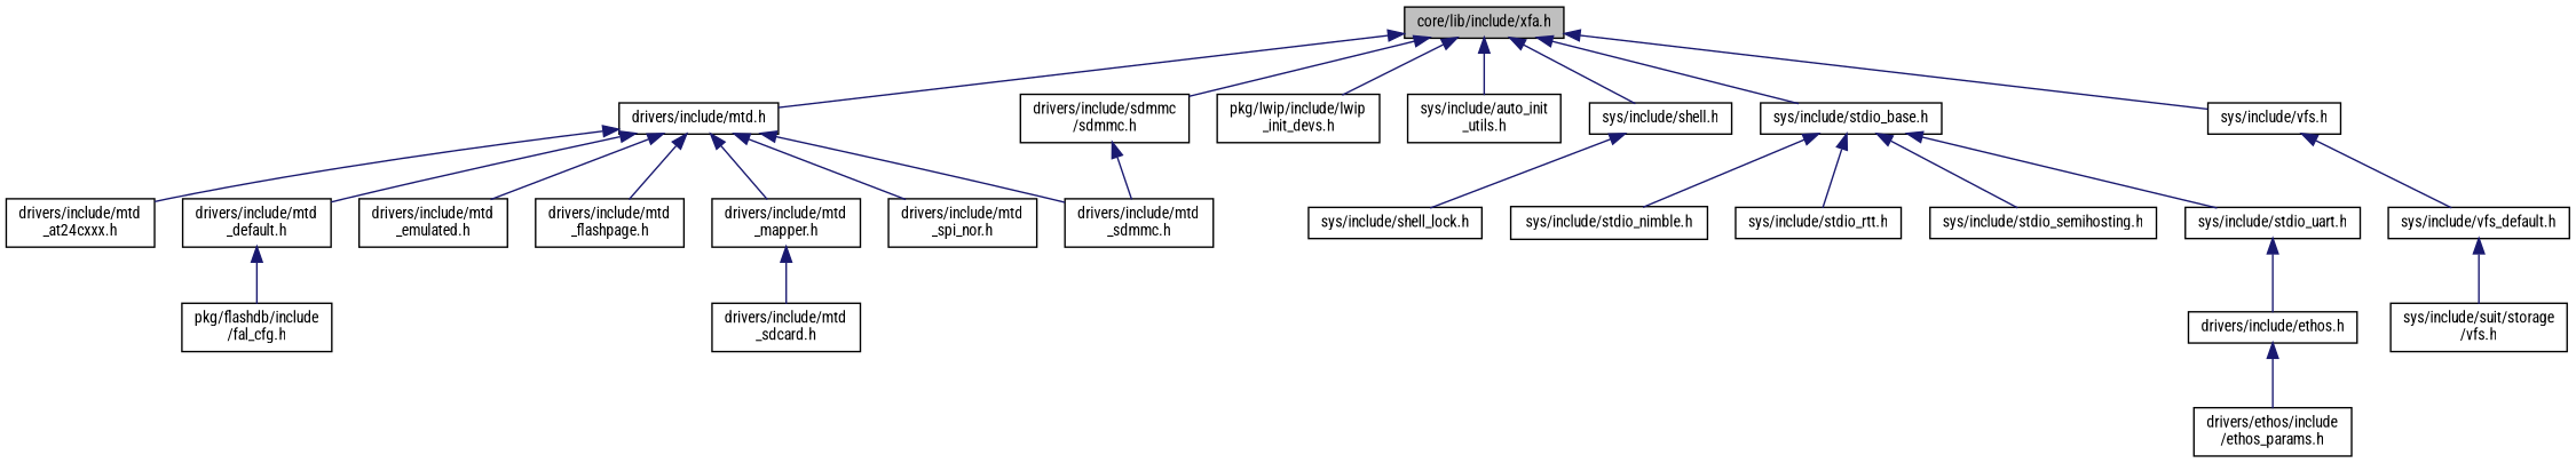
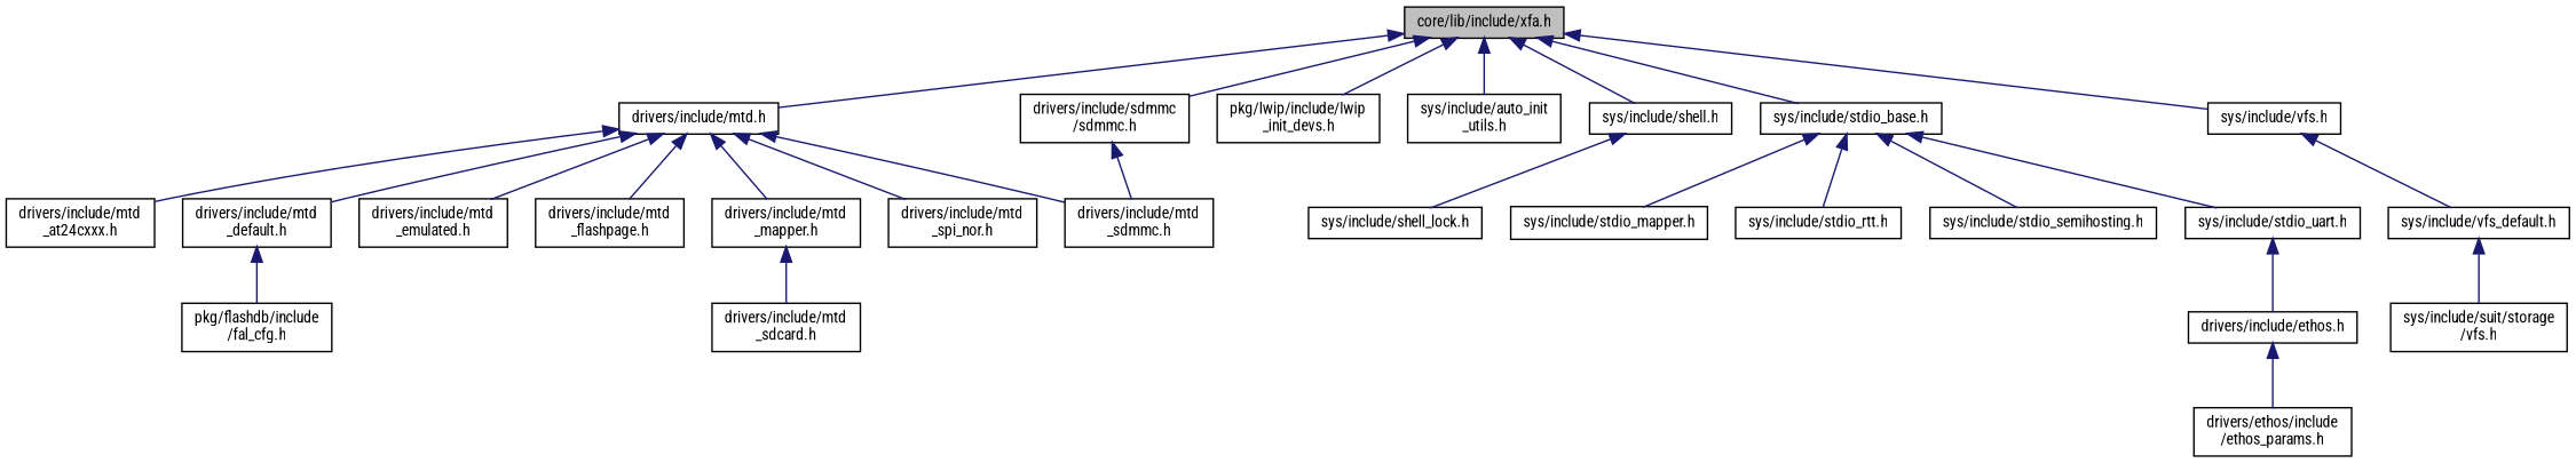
  digraph {
    fontname="Roboto Condensed"
    node [color=black fillcolor=white fontname="Roboto Condensed" fontsize=10 shape=record style=filled]
    edge [color=midnightblue dir=back fontname="Roboto Condensed" fontsize=10 labelfontname=Helvetica labelfontsize=10 style=solid]
    n1 [fillcolor=grey75 fontcolor=black height=0.2 label="core/lib/include/xfa.h" width=0.4]
    n2 [height=0.2 label="drivers/include/mtd.h" width=0.4]
    n3 [height=0.2 label="drivers/include/sdmmc\l/sdmmc.h" width=0.4]
    n4 [height=0.2 label="pkg/lwip/include/lwip\l_init_devs.h" width=0.4]
    n5 [height=0.2 label="sys/include/auto_init\l_utils.h" width=0.4]
    n6 [height=0.2 label="sys/include/shell.h" width=0.4]
    n7 [height=0.2 label="sys/include/stdio_base.h" width=0.4]
    n8 [height=0.2 label="sys/include/vfs.h" width=0.4]
    n9 [height=0.2 label="drivers/include/mtd\l_at24cxxx.h" width=0.4]
    n10 [height=0.2 label="drivers/include/mtd\l_default.h" width=0.4]
    n11 [height=0.2 label="drivers/include/mtd\l_emulated.h" width=0.4]
    n12 [height=0.2 label="drivers/include/mtd\l_flashpage.h" width=0.4]
    n13 [height=0.2 label="drivers/include/mtd\l_mapper.h" width=0.4]
    n14 [height=0.2 label="drivers/include/mtd\l_sdmmc.h" width=0.4]
    n15 [height=0.2 label="drivers/include/mtd\l_spi_nor.h" width=0.4]
    n16 [height=0.2 label="sys/include/shell_lock.h" width=0.4]
-   n17 [height=0.2 label="sys/include/stdio_nimble.h" width=0.4]
+   n17 [height=0.2 label="sys/include/stdio_mapper.h" width=0.4]
    n18 [height=0.2 label="sys/include/stdio_rtt.h" width=0.4]
    n19 [height=0.2 label="sys/include/stdio_semihosting.h" width=0.4]
    n20 [height=0.2 label="sys/include/stdio_uart.h" width=0.4]
    n21 [height=0.2 label="sys/include/vfs_default.h" width=0.4]
    n22 [height=0.2 label="pkg/flashdb/include\l/fal_cfg.h" width=0.4]
    n23 [height=0.2 label="drivers/include/mtd\l_sdcard.h" width=0.4]
    n24 [height=0.2 label="drivers/include/ethos.h" width=0.4]
    n25 [height=0.2 label="drivers/ethos/include\l/ethos_params.h" width=0.4]
    n26 [height=0.2 label="sys/include/suit/storage\l/vfs.h" width=0.4]
    n1 -> n2
    n1 -> n3
    n1 -> n4
    n1 -> n5
    n1 -> n6
    n1 -> n7
    n1 -> n8
    n2 -> n9
    n2 -> n10
    n2 -> n11
    n2 -> n12
    n2 -> n13
    n2 -> n14
    n2 -> n15
    n3 -> n14
    n6 -> n16
    n7 -> n17
    n7 -> n18
    n7 -> n19
    n7 -> n20
    n8 -> n21
    n10 -> n22
    n13 -> n23
    n20 -> n24
    n21 -> n26
    n24 -> n25
  }
